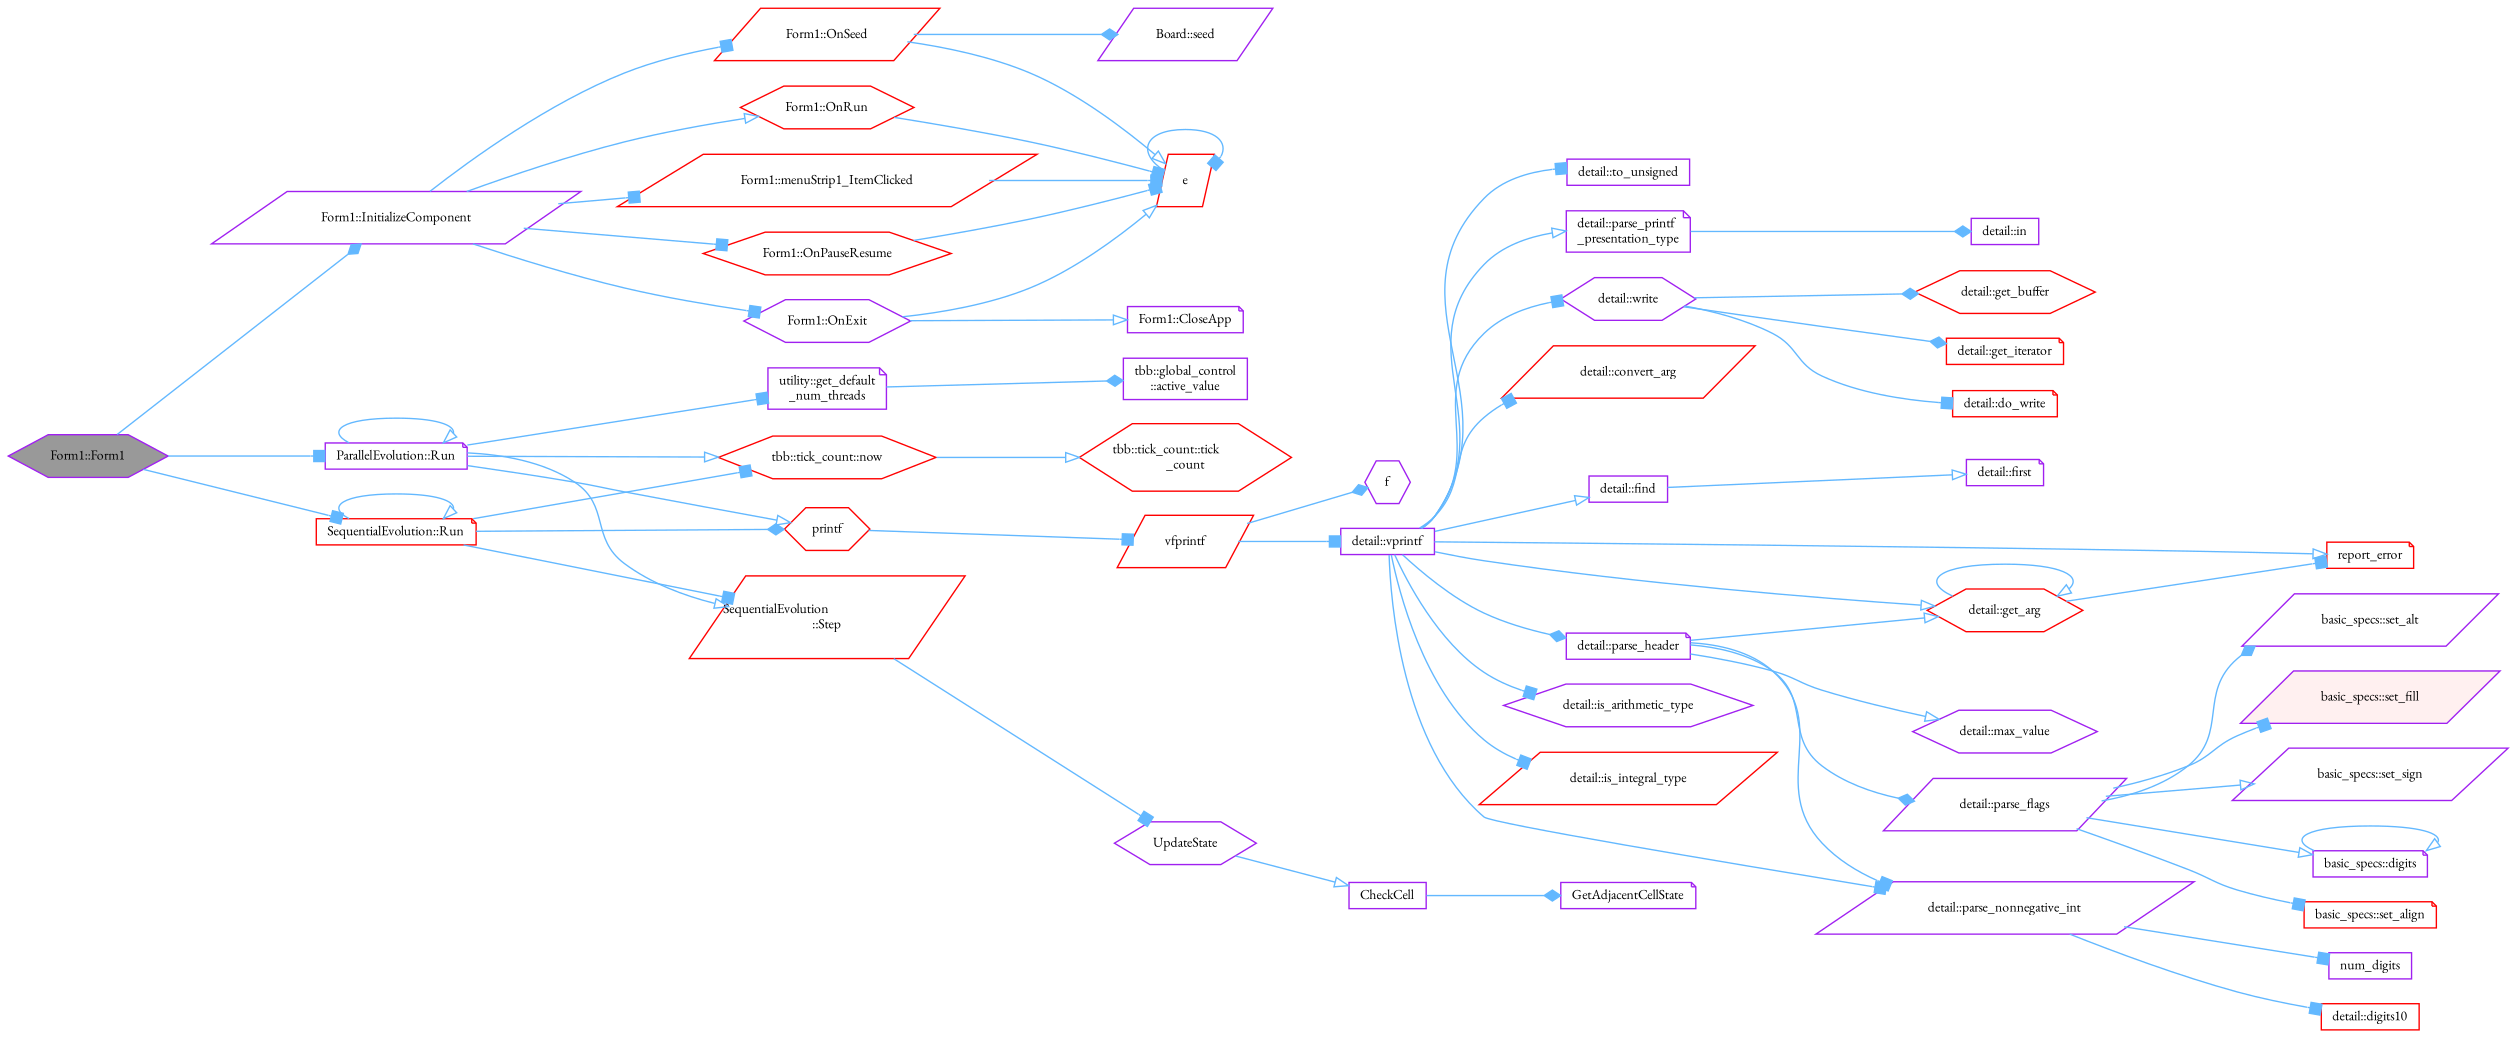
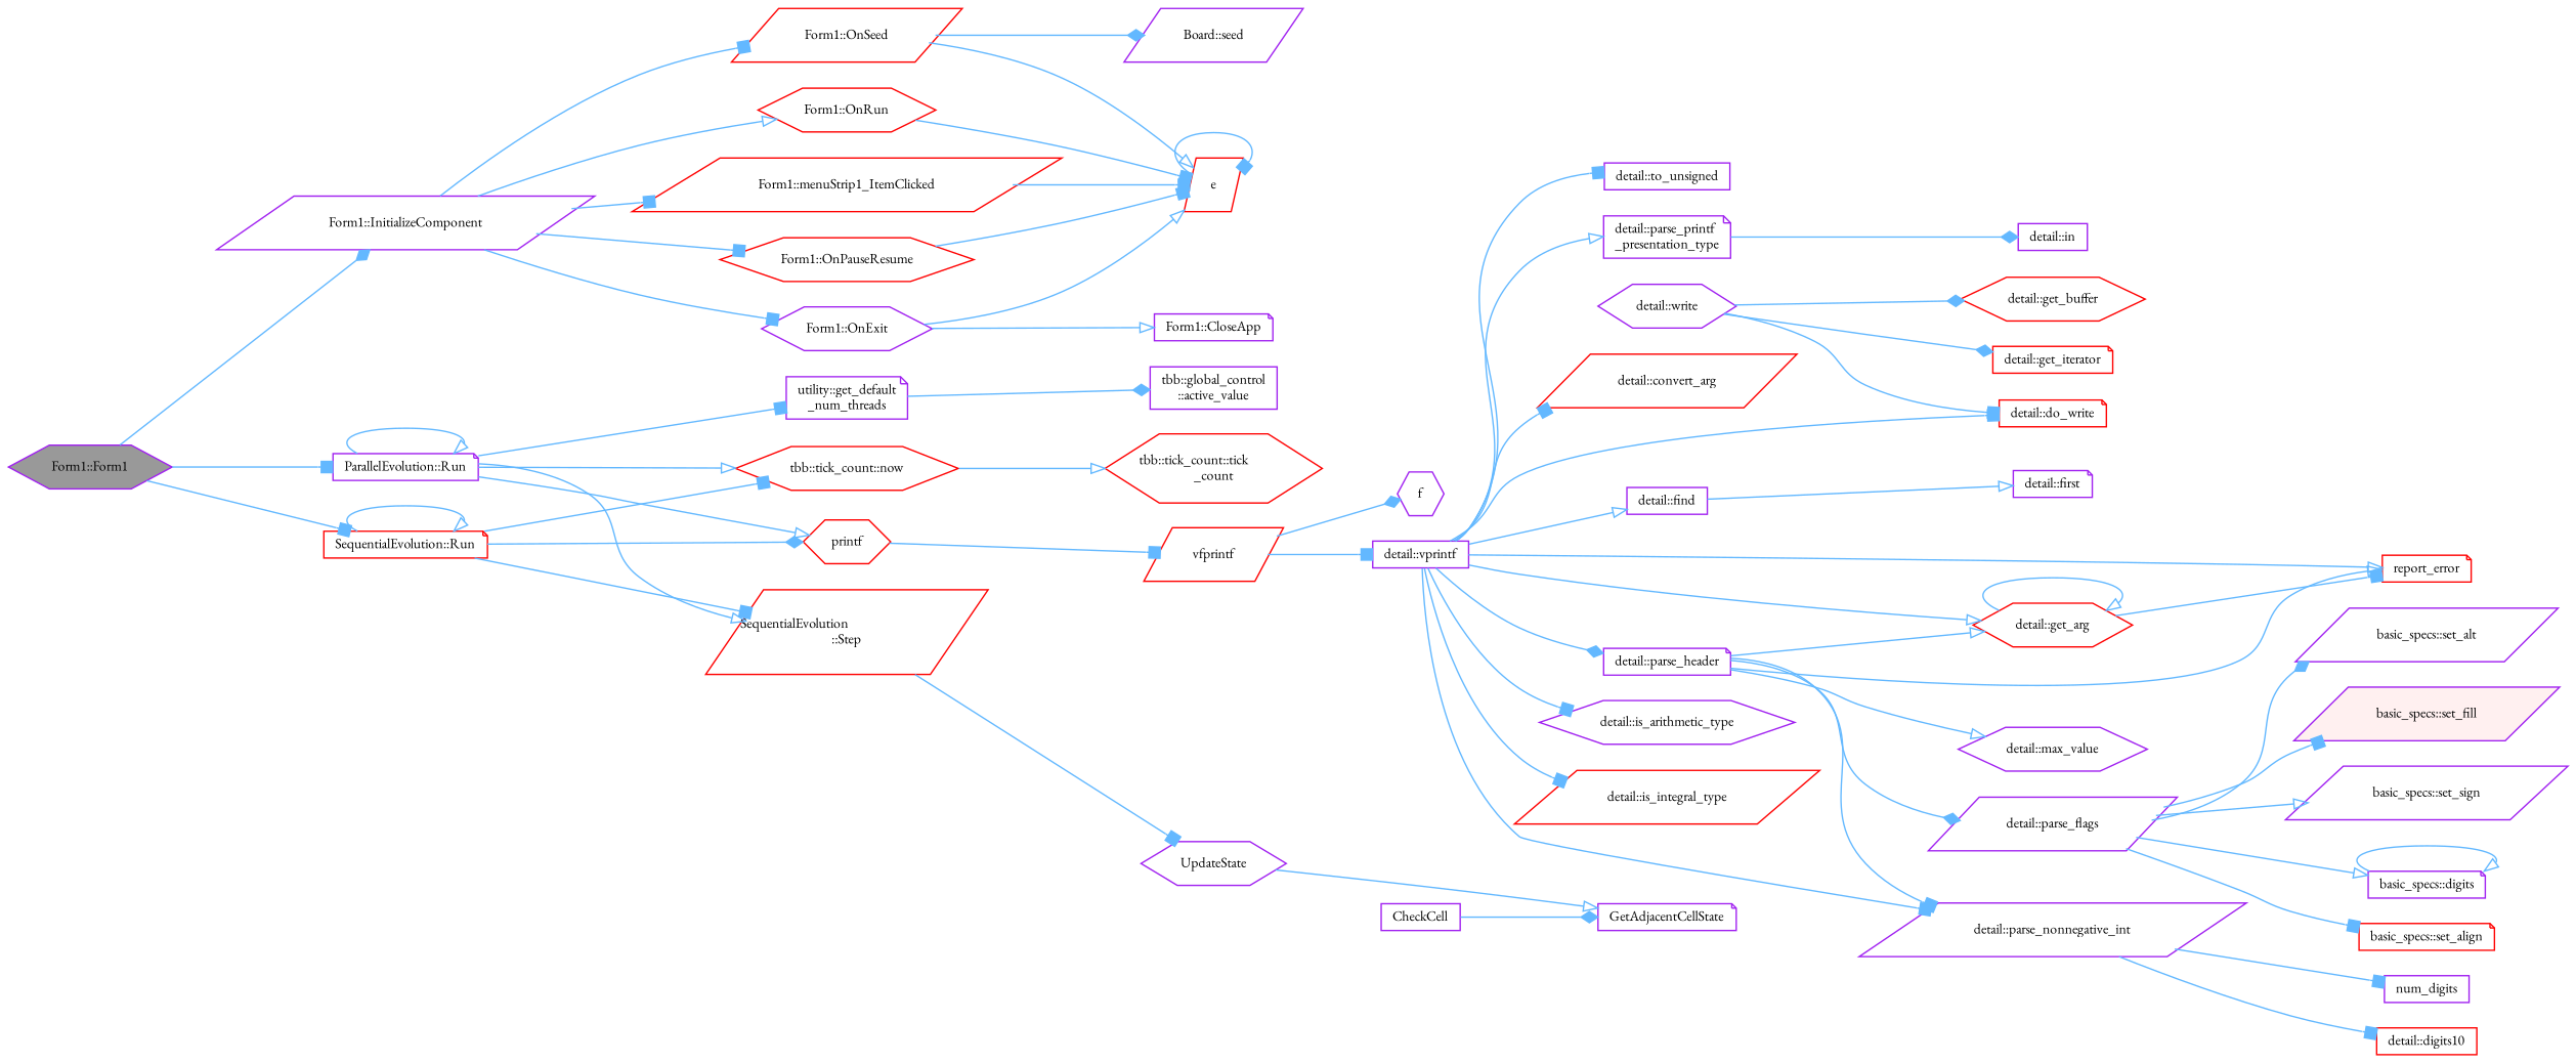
  digraph {
    fontname="EB Garamond"
    rankdir=LR
    node [color=purple fillcolor=white fontname="EB Garamond" fontsize=10 shape=hexagon style=filled]
    edge [arrowhead=box color=steelblue1 fontname="EB Garamond" fontsize=10 labelfontname=Helvetica labelfontsize=10 style=solid]
    n1 [fillcolor=grey60 fontcolor=black height=0.2 label="Form1::Form1" width=0.4]
    n2 [height=0.2 label="Form1::InitializeComponent" shape=parallelogram width=0.4]
    n3 [height=0.2 label="ParallelEvolution::Run" shape=note width=0.4]
    n4 [color=red height=0.2 label="SequentialEvolution::Run" shape=note width=0.4]
    n5 [color=red height=0.2 label="Form1::menuStrip1_ItemClicked" shape=parallelogram width=0.4]
    n6 [height=0.2 label="Form1::OnExit" width=0.4]
    n7 [color=red height=0.2 label="Form1::OnPauseResume" width=0.4]
    n8 [color=red height=0.2 label="Form1::OnRun" width=0.4]
    n9 [color=red height=0.2 label="Form1::OnSeed" shape=parallelogram width=0.4]
    n10 [height=0.2 label="utility::get_default\l_num_threads" shape=note width=0.4]
    n11 [color=red height=0.2 label="tbb::tick_count::now" width=0.4]
    n12 [color=red height=0.2 label=printf width=0.4]
    n13 [color=red height=0.2 label="SequentialEvolution\l::Step" shape=parallelogram width=0.4]
    n14 [color=red height=0.2 label=e shape=parallelogram width=0.4]
    n15 [height=0.2 label="Form1::CloseApp" shape=note width=0.4]
    n16 [height=0.2 label="Board::seed" shape=parallelogram width=0.4]
    n17 [height=0.2 label="tbb::global_control\l::active_value" shape=box width=0.4]
    n18 [color=red height=0.2 label="tbb::tick_count::tick\l_count" width=0.4]
    n19 [color=red height=0.2 label=vfprintf shape=parallelogram width=0.4]
    n20 [height=0.2 label=UpdateState width=0.4]
    n21 [height=0.2 label=f width=0.4]
    n22 [height=0.2 label="detail::vprintf" shape=box width=0.4]
    n23 [color=red height=0.2 label="detail::convert_arg" shape=parallelogram width=0.4]
    n24 [height=0.2 label="detail::find" shape=box width=0.4]
    n25 [color=red height=0.2 label="detail::get_arg" width=0.4]
    n26 [color=red height=0.2 label=report_error shape=note width=0.4]
    n27 [height=0.2 label="detail::is_arithmetic_type" width=0.4]
    n28 [color=red height=0.2 label="detail::is_integral_type" shape=parallelogram width=0.4]
    n29 [height=0.2 label="detail::parse_header" shape=note width=0.4]
    n30 [height=0.2 label="detail::parse_nonnegative_int" shape=parallelogram width=0.4]
    n31 [height=0.2 label="detail::parse_printf\l_presentation_type" shape=note width=0.4]
    n32 [height=0.2 label="detail::to_unsigned" shape=box width=0.4]
    n33 [height=0.2 label="detail::write" width=0.4]
    n34 [height=0.2 label="detail::first" shape=note width=0.4]
    n35 [height=0.2 label="detail::max_value" width=0.4]
    n36 [height=0.2 label="detail::parse_flags" shape=parallelogram width=0.4]
    n37 [color=red height=0.2 label="detail::digits10" shape=box width=0.4]
    n38 [height=0.2 label=num_digits shape=box width=0.4]
    n39 [height=0.2 label="detail::in" shape=box width=0.4]
    n40 [color=red height=0.2 label="detail::do_write" shape=note width=0.4]
    n41 [color=red height=0.2 label="detail::get_buffer" width=0.4]
    n42 [color=red height=0.2 label="detail::get_iterator" shape=note width=0.4]
    n43 [color=red height=0.2 label="basic_specs::set_align" shape=note width=0.4]
    n44 [height=0.2 label="basic_specs::set_alt" shape=parallelogram width=0.4]
    n45 [fillcolor="#FFF0F0" height=0.2 label="basic_specs::set_fill" shape=parallelogram width=0.4]
    n46 [height=0.2 label="basic_specs::set_sign" shape=parallelogram width=0.4]
    n47 [height=0.2 label="basic_specs::digits" shape=note width=0.4]
    n48 [height=0.2 label=CheckCell shape=box width=0.4]
    n49 [height=0.2 label=GetAdjacentCellState shape=note width=0.4]
    n1 -> n2 [arrowhead=diamond]
    n1 -> n3
    n1 -> n4
    n2 -> n5
    n2 -> n6
    n2 -> n7
    n2 -> n8 [arrowhead=onormal]
    n2 -> n9
    n3 -> n3 [arrowhead=onormal]
    n3 -> n10
    n3 -> n11 [arrowhead=onormal]
    n3 -> n12 [arrowhead=onormal]
    n3 -> n13 [arrowhead=onormal]
    n4 -> n4 [arrowhead=onormal]
    n4 -> n11
    n4 -> n12 [arrowhead=diamond]
    n4 -> n13
    n5 -> n14
    n6 -> n14 [arrowhead=onormal]
    n6 -> n15 [arrowhead=onormal]
    n7 -> n14
    n8 -> n14
    n9 -> n14 [arrowhead=onormal]
    n9 -> n16 [arrowhead=diamond]
    n10 -> n17 [arrowhead=diamond]
    n11 -> n18 [arrowhead=onormal]
    n12 -> n19
    n13 -> n20
    n14 -> n14
    n19 -> n21 [arrowhead=diamond]
    n19 -> n22
-   n20 -> n48 [arrowhead=onormal]
+   n20 -> n49 [arrowhead=onormal]
    n22 -> n23
    n22 -> n24 [arrowhead=onormal]
    n22 -> n25 [arrowhead=onormal]
    n22 -> n26 [arrowhead=onormal]
    n22 -> n27
    n22 -> n28
    n22 -> n29 [arrowhead=diamond]
    n22 -> n30
    n22 -> n31 [arrowhead=onormal]
    n22 -> n32
-   n22 -> n33
+   n22 -> n40
    n24 -> n34 [arrowhead=onormal]
    n25 -> n25 [arrowhead=onormal]
    n25 -> n26
    n29 -> n25 [arrowhead=onormal]
+   n29 -> n26 [arrowhead=onormal]
    n29 -> n30
    n29 -> n35 [arrowhead=onormal]
    n29 -> n36 [arrowhead=diamond]
    n30 -> n37
    n30 -> n38
    n31 -> n39 [arrowhead=diamond]
    n33 -> n40
    n33 -> n41 [arrowhead=diamond]
    n33 -> n42 [arrowhead=diamond]
    n36 -> n43
    n36 -> n44 [arrowhead=diamond]
    n36 -> n45
    n36 -> n46 [arrowhead=onormal]
    n36 -> n47 [arrowhead=onormal]
    n47 -> n47 [arrowhead=onormal]
    n48 -> n49 [arrowhead=diamond]
  }
